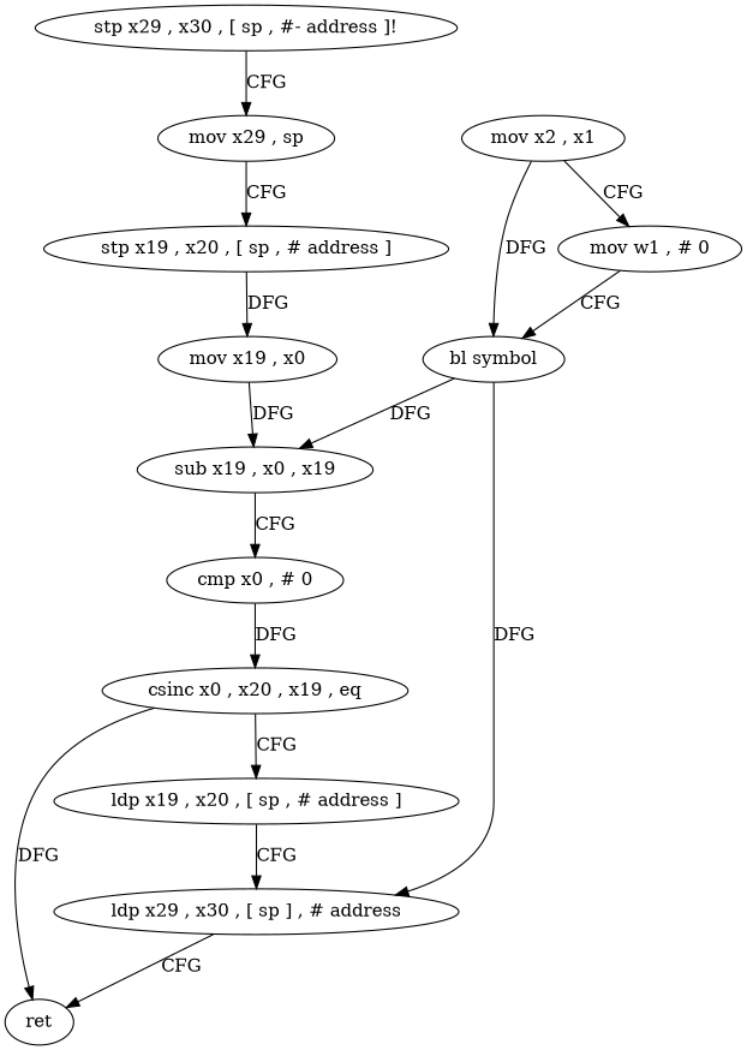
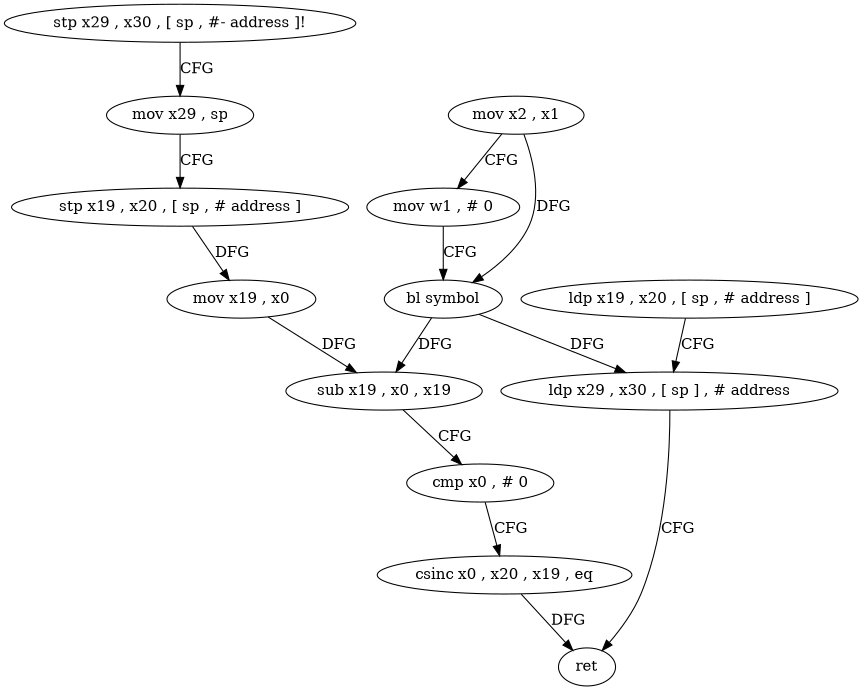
  digraph {
    n1 [label="stp x29 , x30 , [ sp , #- address ]!"]
    n2 [label="mov x29 , sp"]
    n3 [label="stp x19 , x20 , [ sp , # address ]"]
    n4 [label="mov x19 , x0"]
    n5 [label="sub x19 , x0 , x19"]
    n6 [label="cmp x0 , # 0"]
    n7 [label="mov x2 , x1"]
    n8 [label="mov w1 , # 0"]
    n9 [label="bl symbol"]
    n10 [label="csinc x0 , x20 , x19 , eq"]
    n11 [label="ldp x19 , x20 , [ sp , # address ]"]
    n12 [label=ret]
    n13 [label="ldp x29 , x30 , [ sp ] , # address"]
    n1 -> n2 [label=CFG]
    n2 -> n3 [label=CFG]
    n3 -> n4 [label=DFG]
    n4 -> n5 [label=DFG]
    n5 -> n6 [label=CFG]
-   n6 -> n10 [label=DFG]
+   n6 -> n10 [label=CFG]
    n7 -> n8 [label=CFG]
    n7 -> n9 [label=DFG]
    n8 -> n9 [label=CFG]
    n9 -> n5 [label=DFG]
    n9 -> n13 [label=DFG]
-   n10 -> n11 [label=CFG]
    n10 -> n12 [label=DFG]
    n11 -> n13 [label=CFG]
    n13 -> n12 [label=CFG]
  }
